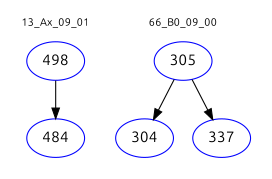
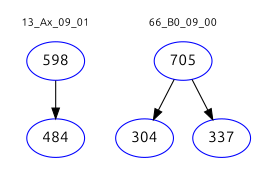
  digraph {
    fontname=Ubuntu
    node [color=blue fontname=Ubuntu]
    edge [color=black fontname=Ubuntu style=solid]
-   n1 [label=498]
+   n1 [label=598]
    n2 [label=484]
-   n3 [label=305]
+   n3 [label=705]
    n4 [label=304]
    n5 [label=337]
    subgraph cluster_1 {
      color=white
      fontsize=10
      label="13_Ax_09_01"
      n1
      n2
    }
    subgraph cluster_2 {
      color=white
      fontsize=10
      label="66_B0_09_00"
      n3
      n4
      n5
    }
    n1 -> n2
    n3 -> n4
    n3 -> n5
  }
